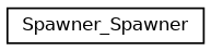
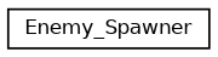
  digraph {
    rankdir=LR
-   n1 [color=black fillcolor=white fontname=Helvetica fontsize=10 height=0.2 label=Spawner_Spawner shape=record style=filled width=0.4]
+   n1 [color=black fillcolor=white fontname=Helvetica fontsize=10 height=0.2 label=Enemy_Spawner shape=record style=filled width=0.4]
  }
